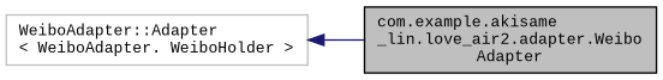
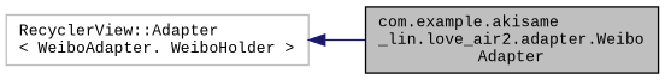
  digraph {
    rankdir=LR
    fontname="Liberation Mono"
    node [fontname="Liberation Mono" fontsize=10 shape=record style=filled]
    n1 [color=black fillcolor=grey75 fontcolor=black height=0.2 label="com.example.akisame\l_lin.love_air2.adapter.Weibo\lAdapter" width=0.4]
-   n2 [color=grey75 fillcolor=white height=0.2 label="WeiboAdapter::Adapter\l\< WeiboAdapter. WeiboHolder \>" width=0.4]
+   n2 [color=grey75 fillcolor=white height=0.2 label="RecyclerView::Adapter\l\< WeiboAdapter. WeiboHolder \>" width=0.4]
    n2 -> n1 [color=midnightblue dir=back fontname="Liberation Mono" fontsize=10 labelfontname=Helvetica labelfontsize=10 style=solid]
  }
